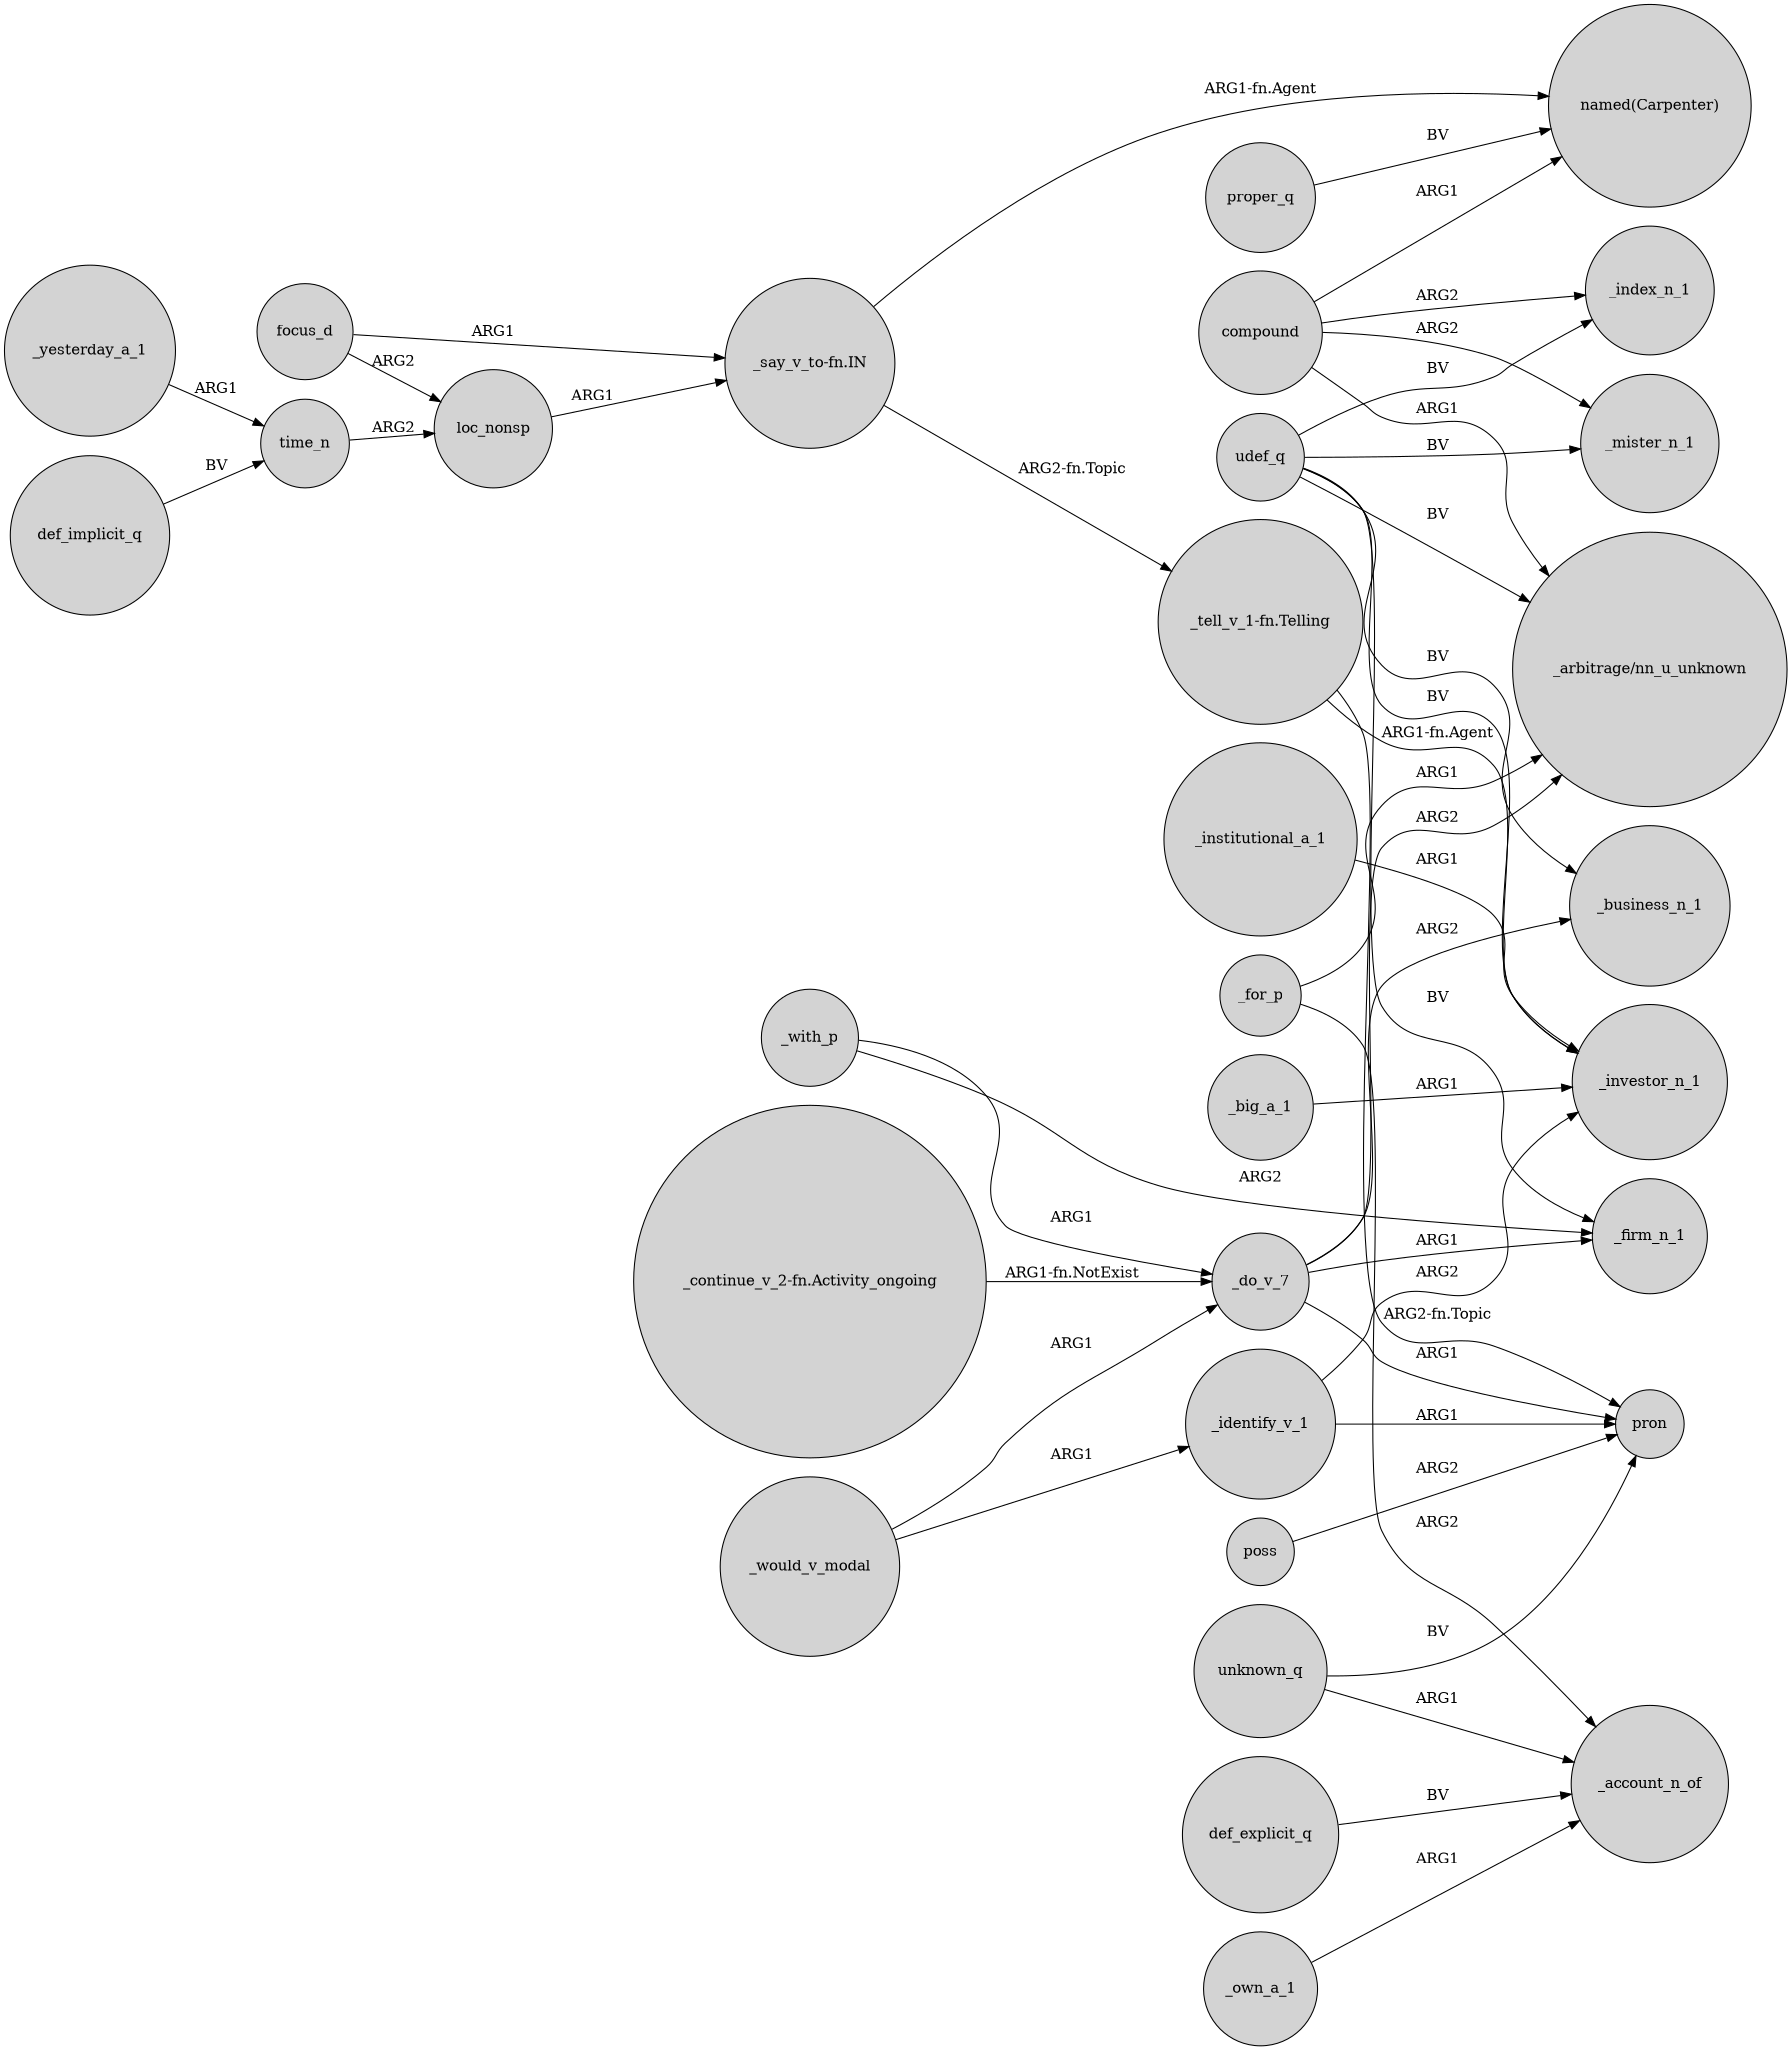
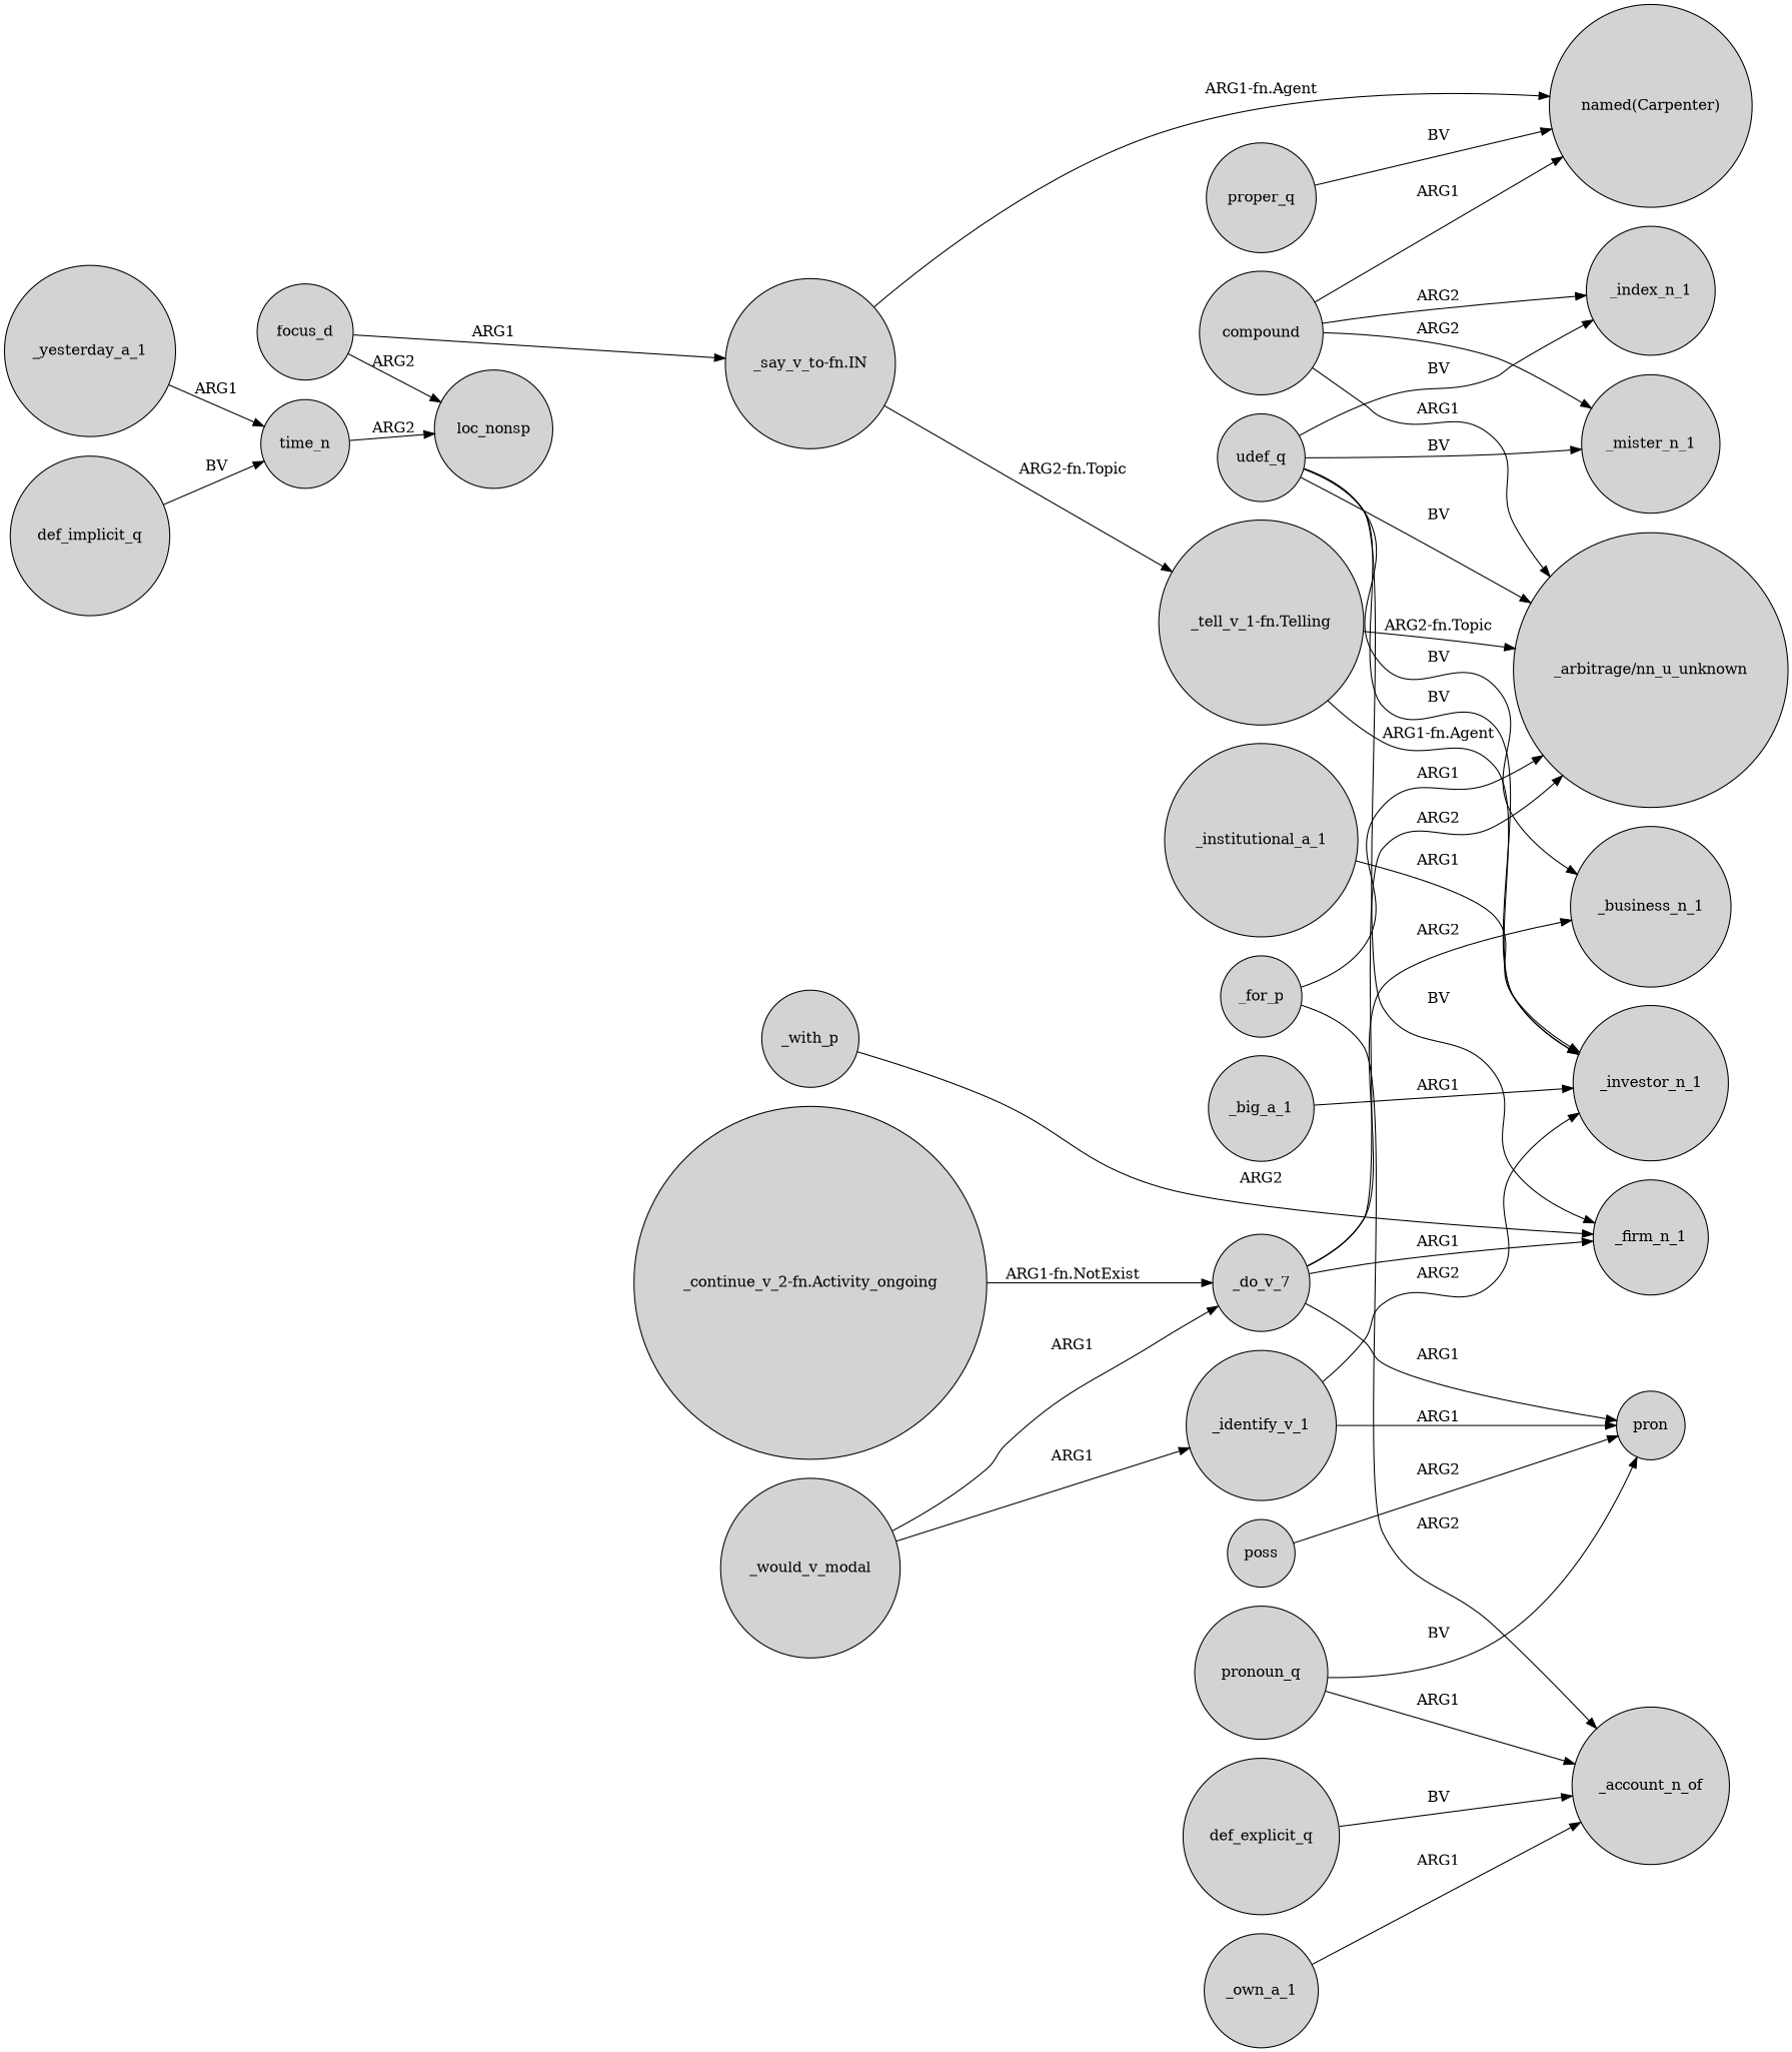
  digraph {
    rankdir=LR
    node [shape=circle style=filled]
    "_tell_v_1-fn.Telling"
    pron
    _investor_n_1
    focus_d
    loc_nonsp
    "_say_v_to-fn.IN"
    "named(Carpenter)"
    time_n
    n9 [label=_do_v_7]
    _would_v_modal
    _identify_v_1
    "_arbitrage/nn_u_unknown"
    _firm_n_1
    _business_n_1
    _yesterday_a_1
    _own_a_1
    _account_n_of
    compound
    _index_n_1
    _mister_n_1
    poss
    udef_q
    def_implicit_q
    _for_p
    "_continue_v_2-fn.Activity_ongoing"
    _big_a_1
    _with_p
-   pronoun_q [label=unknown_q]
+   pronoun_q
    def_explicit_q
    _institutional_a_1
    proper_q
-   "_tell_v_1-fn.Telling" -> pron [label="ARG2-fn.Topic"]
+   "_tell_v_1-fn.Telling" -> "_arbitrage/nn_u_unknown" [label="ARG2-fn.Topic"]
    "_tell_v_1-fn.Telling" -> _investor_n_1 [label="ARG1-fn.Agent"]
    focus_d -> loc_nonsp [label=ARG2]
    focus_d -> "_say_v_to-fn.IN" [label=ARG1]
-   loc_nonsp -> "_say_v_to-fn.IN" [label=ARG1]
    "_say_v_to-fn.IN" -> "_tell_v_1-fn.Telling" [label="ARG2-fn.Topic"]
    "_say_v_to-fn.IN" -> "named(Carpenter)" [label="ARG1-fn.Agent"]
    time_n -> loc_nonsp [label=ARG2]
    n9 -> pron [label=ARG1]
    n9 -> "_arbitrage/nn_u_unknown" [label=ARG2]
    n9 -> _firm_n_1 [label=ARG1]
    n9 -> _business_n_1 [label=ARG2]
    _would_v_modal -> n9 [label=ARG1]
    _would_v_modal -> _identify_v_1 [label=ARG1]
    _identify_v_1 -> pron [label=ARG1]
    _identify_v_1 -> _investor_n_1 [label=ARG2]
    _yesterday_a_1 -> time_n [label=ARG1]
    _own_a_1 -> _account_n_of [label=ARG1]
    compound -> "named(Carpenter)" [label=ARG1]
    compound -> "_arbitrage/nn_u_unknown" [label=ARG1]
    compound -> _index_n_1 [label=ARG2]
    compound -> _mister_n_1 [label=ARG2]
    poss -> pron [label=ARG2]
    udef_q -> _investor_n_1 [label=BV]
    udef_q -> "_arbitrage/nn_u_unknown" [label=BV]
    udef_q -> _firm_n_1 [label=BV]
    udef_q -> _business_n_1 [label=BV]
    udef_q -> _index_n_1 [label=BV]
    udef_q -> _mister_n_1 [label=BV]
    def_implicit_q -> time_n [label=BV]
    _for_p -> "_arbitrage/nn_u_unknown" [label=ARG1]
    _for_p -> _account_n_of [label=ARG2]
    "_continue_v_2-fn.Activity_ongoing" -> n9 [label="ARG1-fn.NotExist"]
    _big_a_1 -> _investor_n_1 [label=ARG1]
-   _with_p -> n9 [label=ARG1]
    _with_p -> _firm_n_1 [label=ARG2]
    pronoun_q -> pron [label=BV]
    pronoun_q -> _account_n_of [label=ARG1]
    def_explicit_q -> _account_n_of [label=BV]
    _institutional_a_1 -> _investor_n_1 [label=ARG1]
    proper_q -> "named(Carpenter)" [label=BV]
  }
